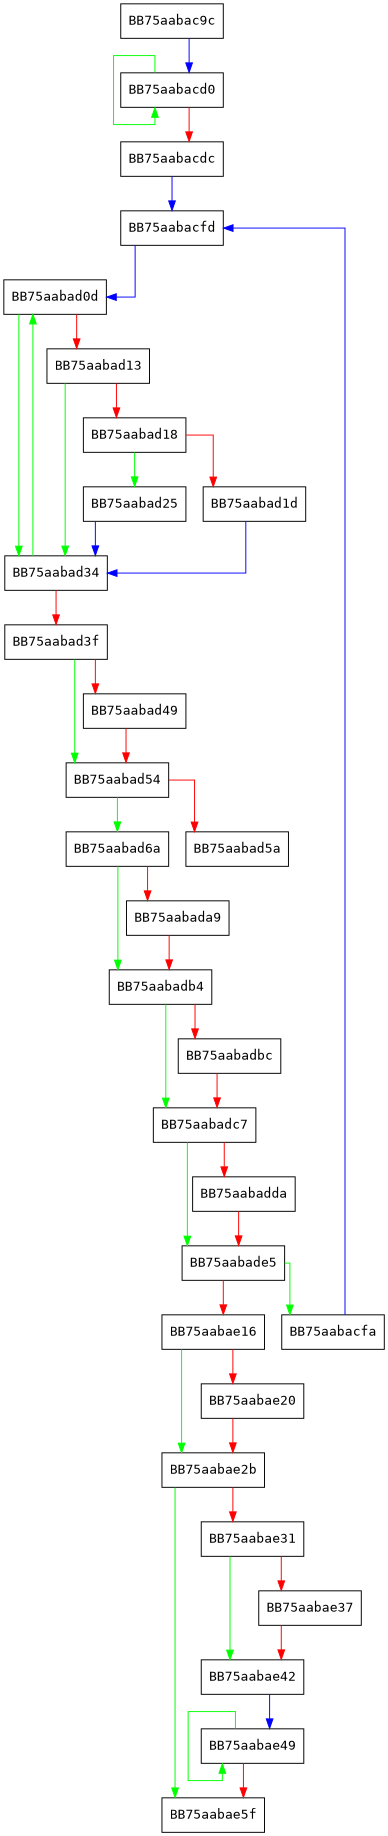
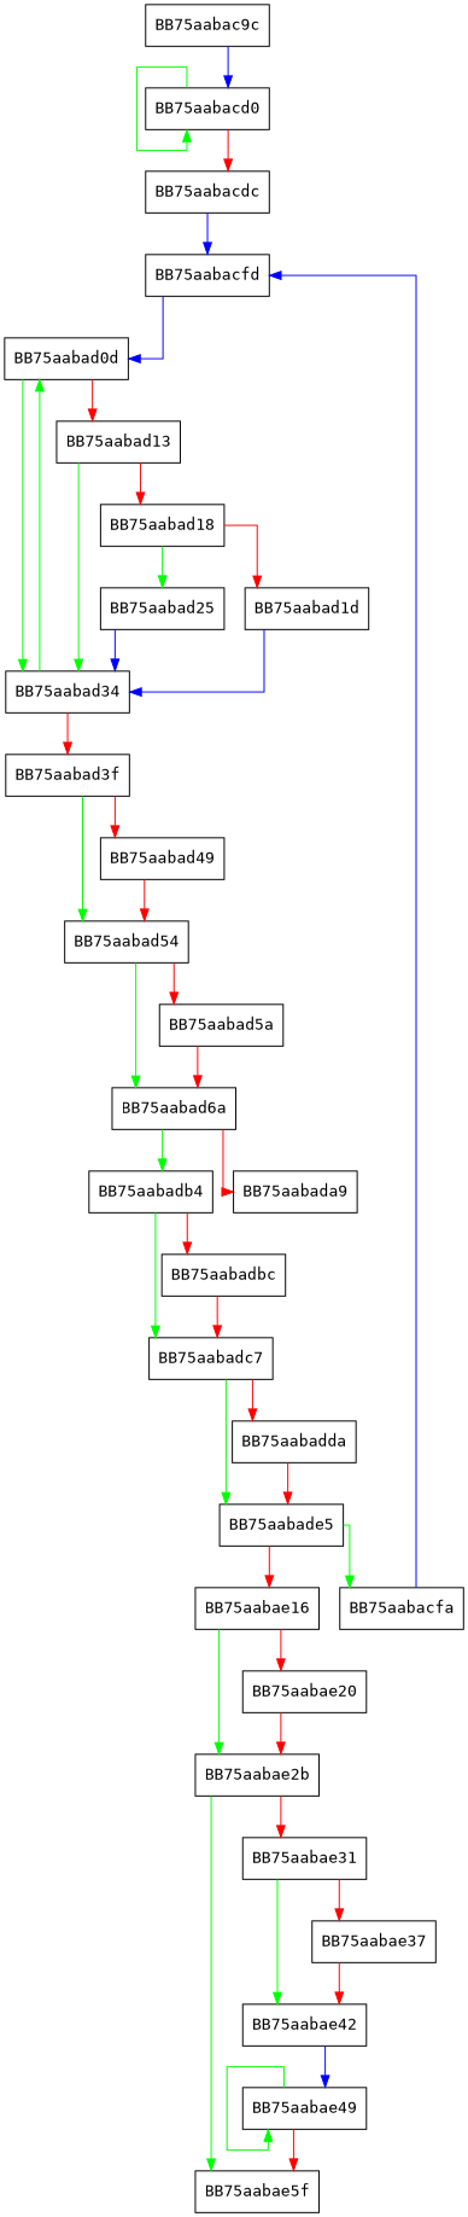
  digraph {
    fontname="DejaVu Sans Mono"
    splines=ortho
    node [fontname="DejaVu Sans Mono" shape=box]
    edge [color=red fontname="DejaVu Sans Mono"]
    BB75aabac9c
    BB75aabacd0
    BB75aabacdc
    BB75aabacfd
    BB75aabad0d
    n6 [label=BB75aabad34]
    BB75aabad13
    BB75aabacfa
    BB75aabad3f
    BB75aabad18
    BB75aabad54
    BB75aabad49
    BB75aabad25
    BB75aabad1d
    BB75aabad6a
    BB75aabad5a
    BB75aabadb4
    BB75aabada9
    BB75aabadc7
    BB75aabadbc
    BB75aabade5
    BB75aabadda
    BB75aabae16
    BB75aabae2b
    BB75aabae20
    BB75aabae5f
    BB75aabae31
    BB75aabae42
    BB75aabae37
    BB75aabae49
    BB75aabac9c -> BB75aabacd0 [color=blue]
    BB75aabacd0 -> BB75aabacd0 [color=green]
    BB75aabacd0 -> BB75aabacdc
    BB75aabacdc -> BB75aabacfd [color=blue]
    BB75aabacfd -> BB75aabad0d [color=blue]
    BB75aabad0d -> n6 [color=green]
    BB75aabad0d -> BB75aabad13
    n6 -> BB75aabad0d [color=green]
    n6 -> BB75aabad3f
    BB75aabad13 -> n6 [color=green]
    BB75aabad13 -> BB75aabad18
    BB75aabacfa -> BB75aabacfd [color=blue]
    BB75aabad3f -> BB75aabad54 [color=green]
    BB75aabad3f -> BB75aabad49
    BB75aabad18 -> BB75aabad25 [color=green]
    BB75aabad18 -> BB75aabad1d
    BB75aabad54 -> BB75aabad6a [color=green]
    BB75aabad54 -> BB75aabad5a
    BB75aabad49 -> BB75aabad54
    BB75aabad25 -> n6 [color=blue]
    BB75aabad1d -> n6 [color=blue]
    BB75aabad6a -> BB75aabadb4 [color=green]
    BB75aabad6a -> BB75aabada9
+   BB75aabad5a -> BB75aabad6a
    BB75aabadb4 -> BB75aabadc7 [color=green]
    BB75aabadb4 -> BB75aabadbc
-   BB75aabada9 -> BB75aabadb4
    BB75aabadc7 -> BB75aabade5 [color=green]
    BB75aabadc7 -> BB75aabadda
    BB75aabadbc -> BB75aabadc7
    BB75aabade5 -> BB75aabacfa [color=green]
    BB75aabade5 -> BB75aabae16
    BB75aabadda -> BB75aabade5
    BB75aabae16 -> BB75aabae2b [color=green]
    BB75aabae16 -> BB75aabae20
    BB75aabae2b -> BB75aabae5f [color=green]
    BB75aabae2b -> BB75aabae31
    BB75aabae20 -> BB75aabae2b
    BB75aabae31 -> BB75aabae42 [color=green]
    BB75aabae31 -> BB75aabae37
    BB75aabae42 -> BB75aabae49 [color=blue]
    BB75aabae37 -> BB75aabae42
    BB75aabae49 -> BB75aabae5f
    BB75aabae49 -> BB75aabae49 [color=green]
  }
